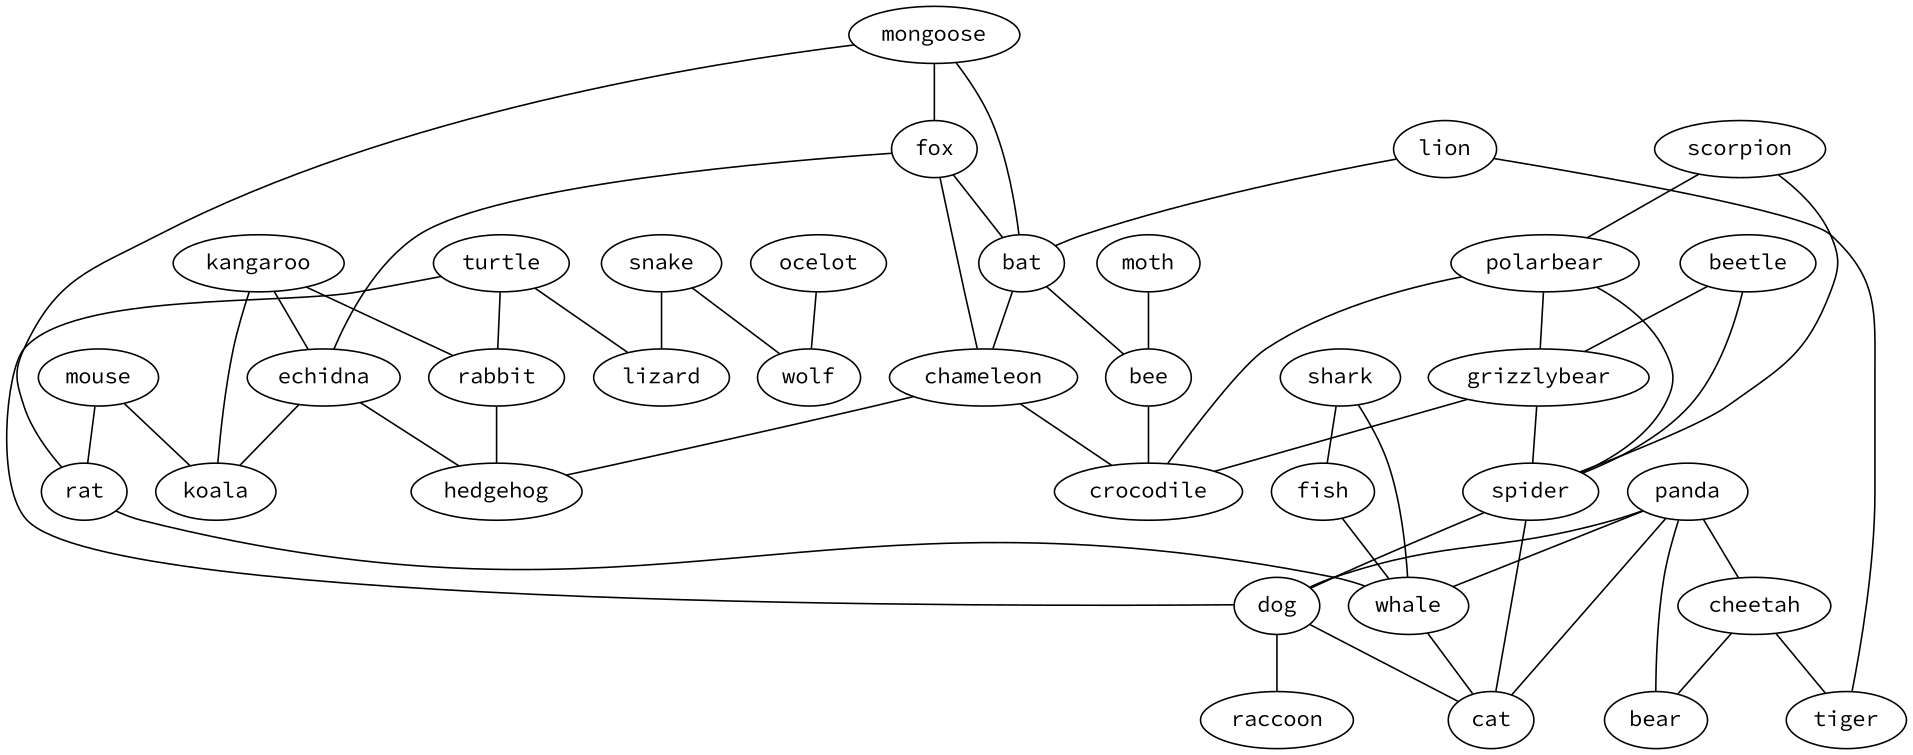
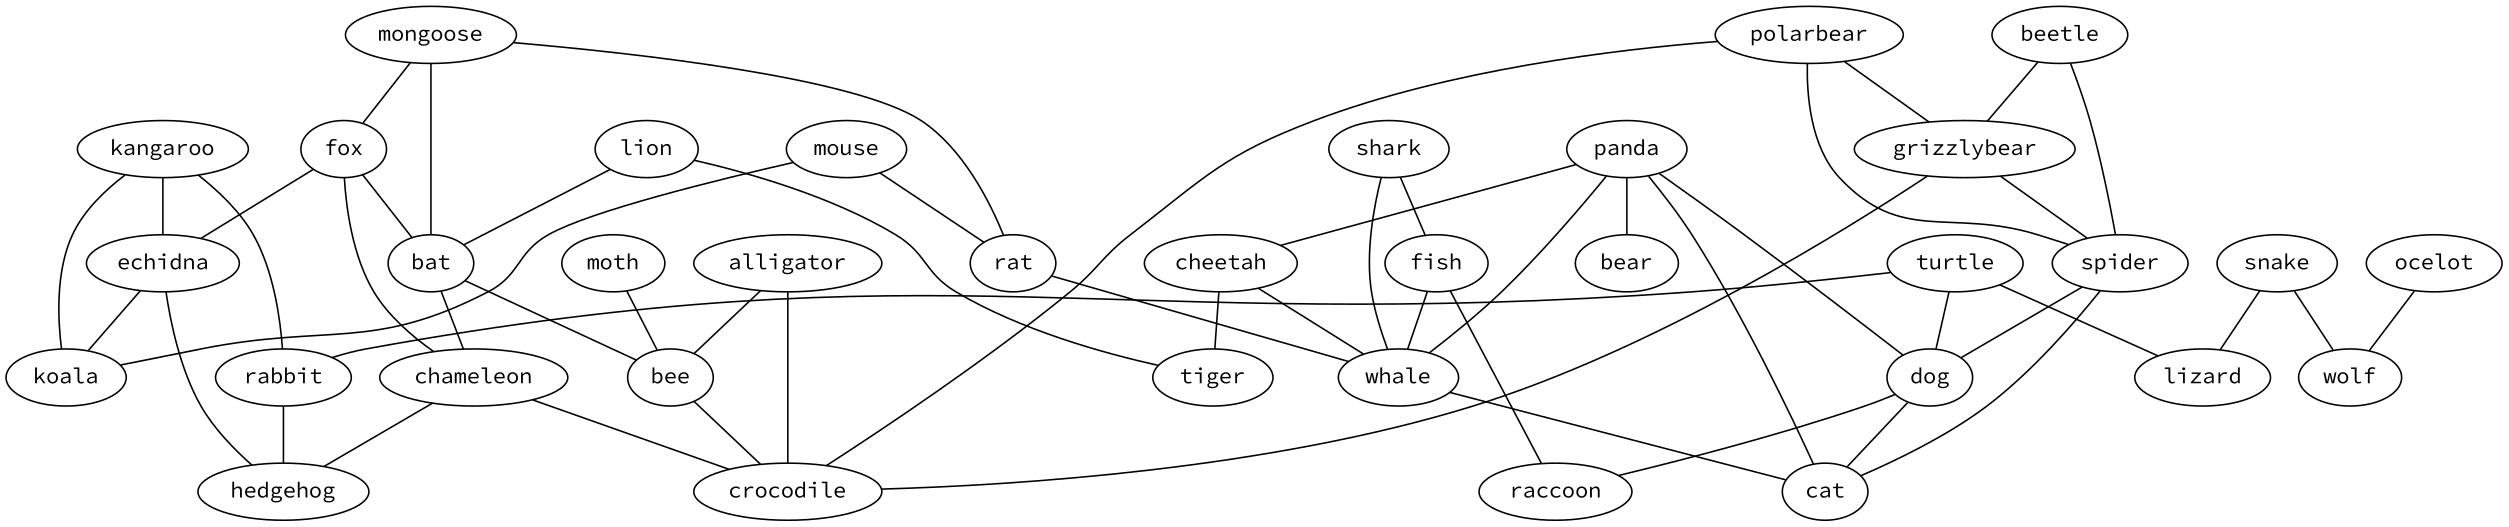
  strict graph {
    fontname="Source Code Pro"
    node [fontname="Source Code Pro"]
    edge [fontname="Source Code Pro" weight=1]
    turtle
    rabbit
    dog
    lizard
    hedgehog
    cat
    raccoon
    shark
    fish
    whale
    moth
    bee
    crocodile
    mongoose
    fox
    rat
    bat
    chameleon
    echidna
    lion
    tiger
    ocelot
    wolf
    beetle
    grizzlybear
    spider
+   alligator
    mouse
    koala
-   scorpion
    polarbear
    panda
    cheetah
    bear
    kangaroo
    snake
    turtle -- rabbit
    turtle -- dog
    turtle -- lizard
    rabbit -- hedgehog
    dog -- cat
    dog -- raccoon
    shark -- fish
    shark -- whale
+   fish -- raccoon
    fish -- whale
    whale -- cat
    moth -- bee
    bee -- crocodile
    mongoose -- fox
    mongoose -- rat
    mongoose -- bat
    fox -- bat
    fox -- chameleon
    fox -- echidna
    rat -- whale
    bat -- bee
    bat -- chameleon
    chameleon -- hedgehog
    chameleon -- crocodile
    echidna -- hedgehog
    echidna -- koala
    lion -- bat
    lion -- tiger
    ocelot -- wolf
    beetle -- grizzlybear
    beetle -- spider
    grizzlybear -- crocodile
    grizzlybear -- spider
    spider -- dog
    spider -- cat
+   alligator -- bee
+   alligator -- crocodile
    mouse -- rat
    mouse -- koala
-   scorpion -- spider
-   scorpion -- polarbear
    polarbear -- crocodile
    polarbear -- grizzlybear
    polarbear -- spider
    panda -- dog
    panda -- cat
    panda -- whale
    panda -- cheetah
    panda -- bear
    cheetah -- tiger
-   cheetah -- bear
+   cheetah -- whale
    kangaroo -- rabbit
    kangaroo -- echidna
    kangaroo -- koala
    snake -- lizard
    snake -- wolf
  }
